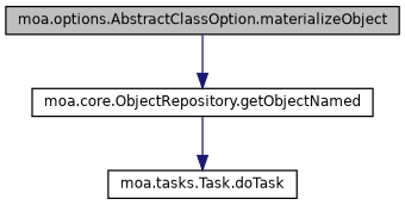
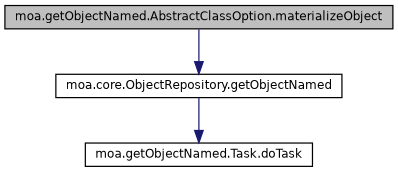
  digraph {
    rankdir=TB
    node [color=black fillcolor=white fontname=Helvetica fontsize=10 shape=record style=filled]
    edge [color=midnightblue fontname=Helvetica fontsize=10 labelfontname=Helvetica labelfontsize=10 style=solid]
-   n1 [fillcolor=grey75 fontcolor=black height=0.2 label="moa.options.AbstractClassOption.materializeObject" width=0.4]
+   n1 [fillcolor=grey75 fontcolor=black height=0.2 label="moa.getObjectNamed.AbstractClassOption.materializeObject" width=0.4]
    n2 [height=0.2 label="moa.core.ObjectRepository.getObjectNamed" width=0.4]
-   n3 [height=0.2 label="moa.tasks.Task.doTask" width=0.4]
+   n3 [height=0.2 label="moa.getObjectNamed.Task.doTask" width=0.4]
    n1 -> n2
    n2 -> n3
  }
